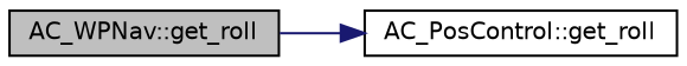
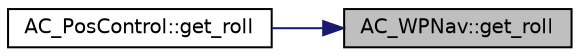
  digraph {
    rankdir=LR
    node [color=black fontname=Helvetica fontsize=10 shape=record style=filled]
    n1 [fillcolor=grey75 fontcolor=black height=0.2 label="AC_WPNav::get_roll" width=0.4]
    n2 [fillcolor=white height=0.2 label="AC_PosControl::get_roll" width=0.4]
-   n1 -> n2 [color=midnightblue fontname=Helvetica fontsize=10 labelfontname=Helvetica labelfontsize=10 style=solid]
+   n2 -> n1 [color=midnightblue fontname=Helvetica fontsize=10 labelfontname=Helvetica labelfontsize=10 style=solid]
  }
